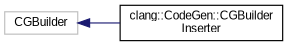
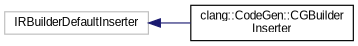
  digraph {
    rankdir=LR
    fontname="Liberation Sans"
    node [fontname="Liberation Sans" fontsize=10 shape=record]
-   n1 [color=grey75 height=0.2 label=CGBuilder width=0.4]
+   n1 [color=grey75 height=0.2 label=IRBuilderDefaultInserter width=0.4]
    n2 [color=black height=0.2 label="clang::CodeGen::CGBuilder\lInserter" width=0.4]
    n1 -> n2 [color=midnightblue dir=back fontname="Liberation Sans" fontsize=10 labelfontname=Helvetica labelfontsize=10 style=solid]
  }
